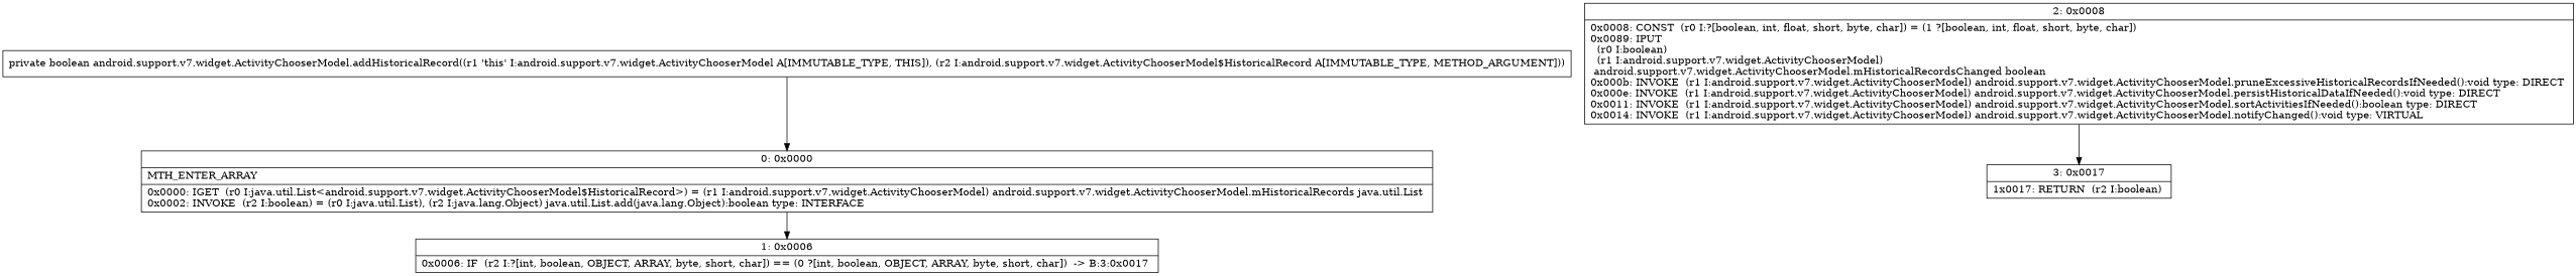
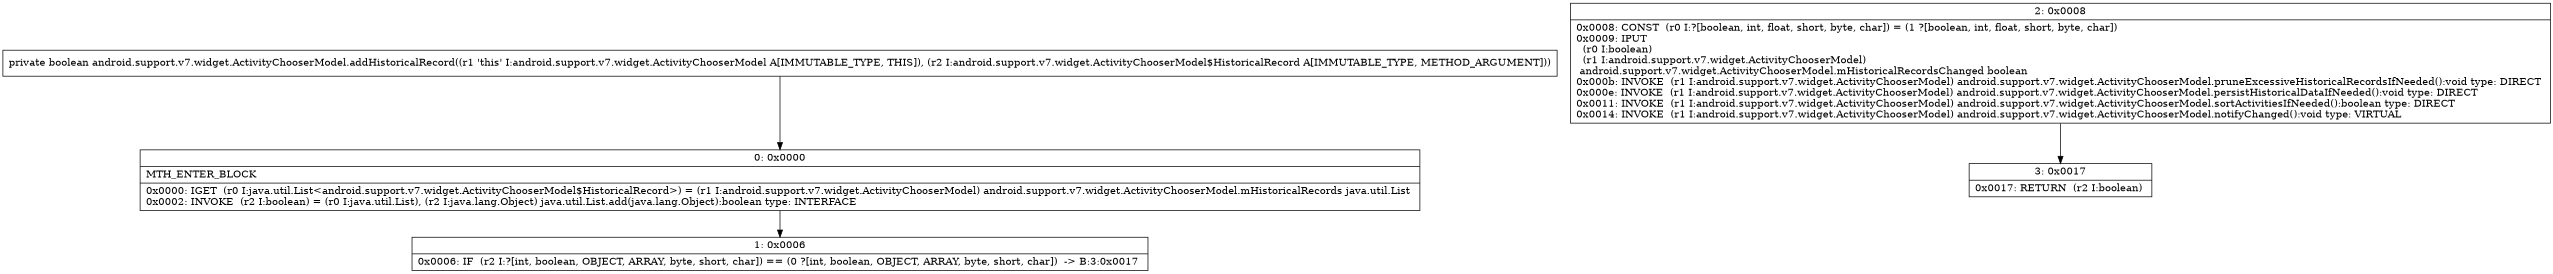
  digraph {
    node [shape=record]
-   n1 [label="{0\:\ 0x0000|MTH_ENTER_ARRAY\l|0x0000: IGET  (r0 I:java.util.List\<android.support.v7.widget.ActivityChooserModel$HistoricalRecord\>) = (r1 I:android.support.v7.widget.ActivityChooserModel) android.support.v7.widget.ActivityChooserModel.mHistoricalRecords java.util.List \l0x0002: INVOKE  (r2 I:boolean) = (r0 I:java.util.List), (r2 I:java.lang.Object) java.util.List.add(java.lang.Object):boolean type: INTERFACE \l}"]
+   n1 [label="{0\:\ 0x0000|MTH_ENTER_BLOCK\l|0x0000: IGET  (r0 I:java.util.List\<android.support.v7.widget.ActivityChooserModel$HistoricalRecord\>) = (r1 I:android.support.v7.widget.ActivityChooserModel) android.support.v7.widget.ActivityChooserModel.mHistoricalRecords java.util.List \l0x0002: INVOKE  (r2 I:boolean) = (r0 I:java.util.List), (r2 I:java.lang.Object) java.util.List.add(java.lang.Object):boolean type: INTERFACE \l}"]
    n2 [label="{1\:\ 0x0006|0x0006: IF  (r2 I:?[int, boolean, OBJECT, ARRAY, byte, short, char]) == (0 ?[int, boolean, OBJECT, ARRAY, byte, short, char])  \-\> B:3:0x0017 \l}"]
-   n3 [label="{2\:\ 0x0008|0x0008: CONST  (r0 I:?[boolean, int, float, short, byte, char]) = (1 ?[boolean, int, float, short, byte, char]) \l0x0089: IPUT  \l  (r0 I:boolean)\l  (r1 I:android.support.v7.widget.ActivityChooserModel)\l android.support.v7.widget.ActivityChooserModel.mHistoricalRecordsChanged boolean \l0x000b: INVOKE  (r1 I:android.support.v7.widget.ActivityChooserModel) android.support.v7.widget.ActivityChooserModel.pruneExcessiveHistoricalRecordsIfNeeded():void type: DIRECT \l0x000e: INVOKE  (r1 I:android.support.v7.widget.ActivityChooserModel) android.support.v7.widget.ActivityChooserModel.persistHistoricalDataIfNeeded():void type: DIRECT \l0x0011: INVOKE  (r1 I:android.support.v7.widget.ActivityChooserModel) android.support.v7.widget.ActivityChooserModel.sortActivitiesIfNeeded():boolean type: DIRECT \l0x0014: INVOKE  (r1 I:android.support.v7.widget.ActivityChooserModel) android.support.v7.widget.ActivityChooserModel.notifyChanged():void type: VIRTUAL \l}"]
-   n4 [label="{3\:\ 0x0017|1x0017: RETURN  (r2 I:boolean) \l}"]
+   n3 [label="{2\:\ 0x0008|0x0008: CONST  (r0 I:?[boolean, int, float, short, byte, char]) = (1 ?[boolean, int, float, short, byte, char]) \l0x0009: IPUT  \l  (r0 I:boolean)\l  (r1 I:android.support.v7.widget.ActivityChooserModel)\l android.support.v7.widget.ActivityChooserModel.mHistoricalRecordsChanged boolean \l0x000b: INVOKE  (r1 I:android.support.v7.widget.ActivityChooserModel) android.support.v7.widget.ActivityChooserModel.pruneExcessiveHistoricalRecordsIfNeeded():void type: DIRECT \l0x000e: INVOKE  (r1 I:android.support.v7.widget.ActivityChooserModel) android.support.v7.widget.ActivityChooserModel.persistHistoricalDataIfNeeded():void type: DIRECT \l0x0011: INVOKE  (r1 I:android.support.v7.widget.ActivityChooserModel) android.support.v7.widget.ActivityChooserModel.sortActivitiesIfNeeded():boolean type: DIRECT \l0x0014: INVOKE  (r1 I:android.support.v7.widget.ActivityChooserModel) android.support.v7.widget.ActivityChooserModel.notifyChanged():void type: VIRTUAL \l}"]
+   n4 [label="{3\:\ 0x0017|0x0017: RETURN  (r2 I:boolean) \l}"]
    n5 [label="{private boolean android.support.v7.widget.ActivityChooserModel.addHistoricalRecord((r1 'this' I:android.support.v7.widget.ActivityChooserModel A[IMMUTABLE_TYPE, THIS]), (r2 I:android.support.v7.widget.ActivityChooserModel$HistoricalRecord A[IMMUTABLE_TYPE, METHOD_ARGUMENT])) }"]
    n1 -> n2
    n3 -> n4
    n5 -> n1
  }
